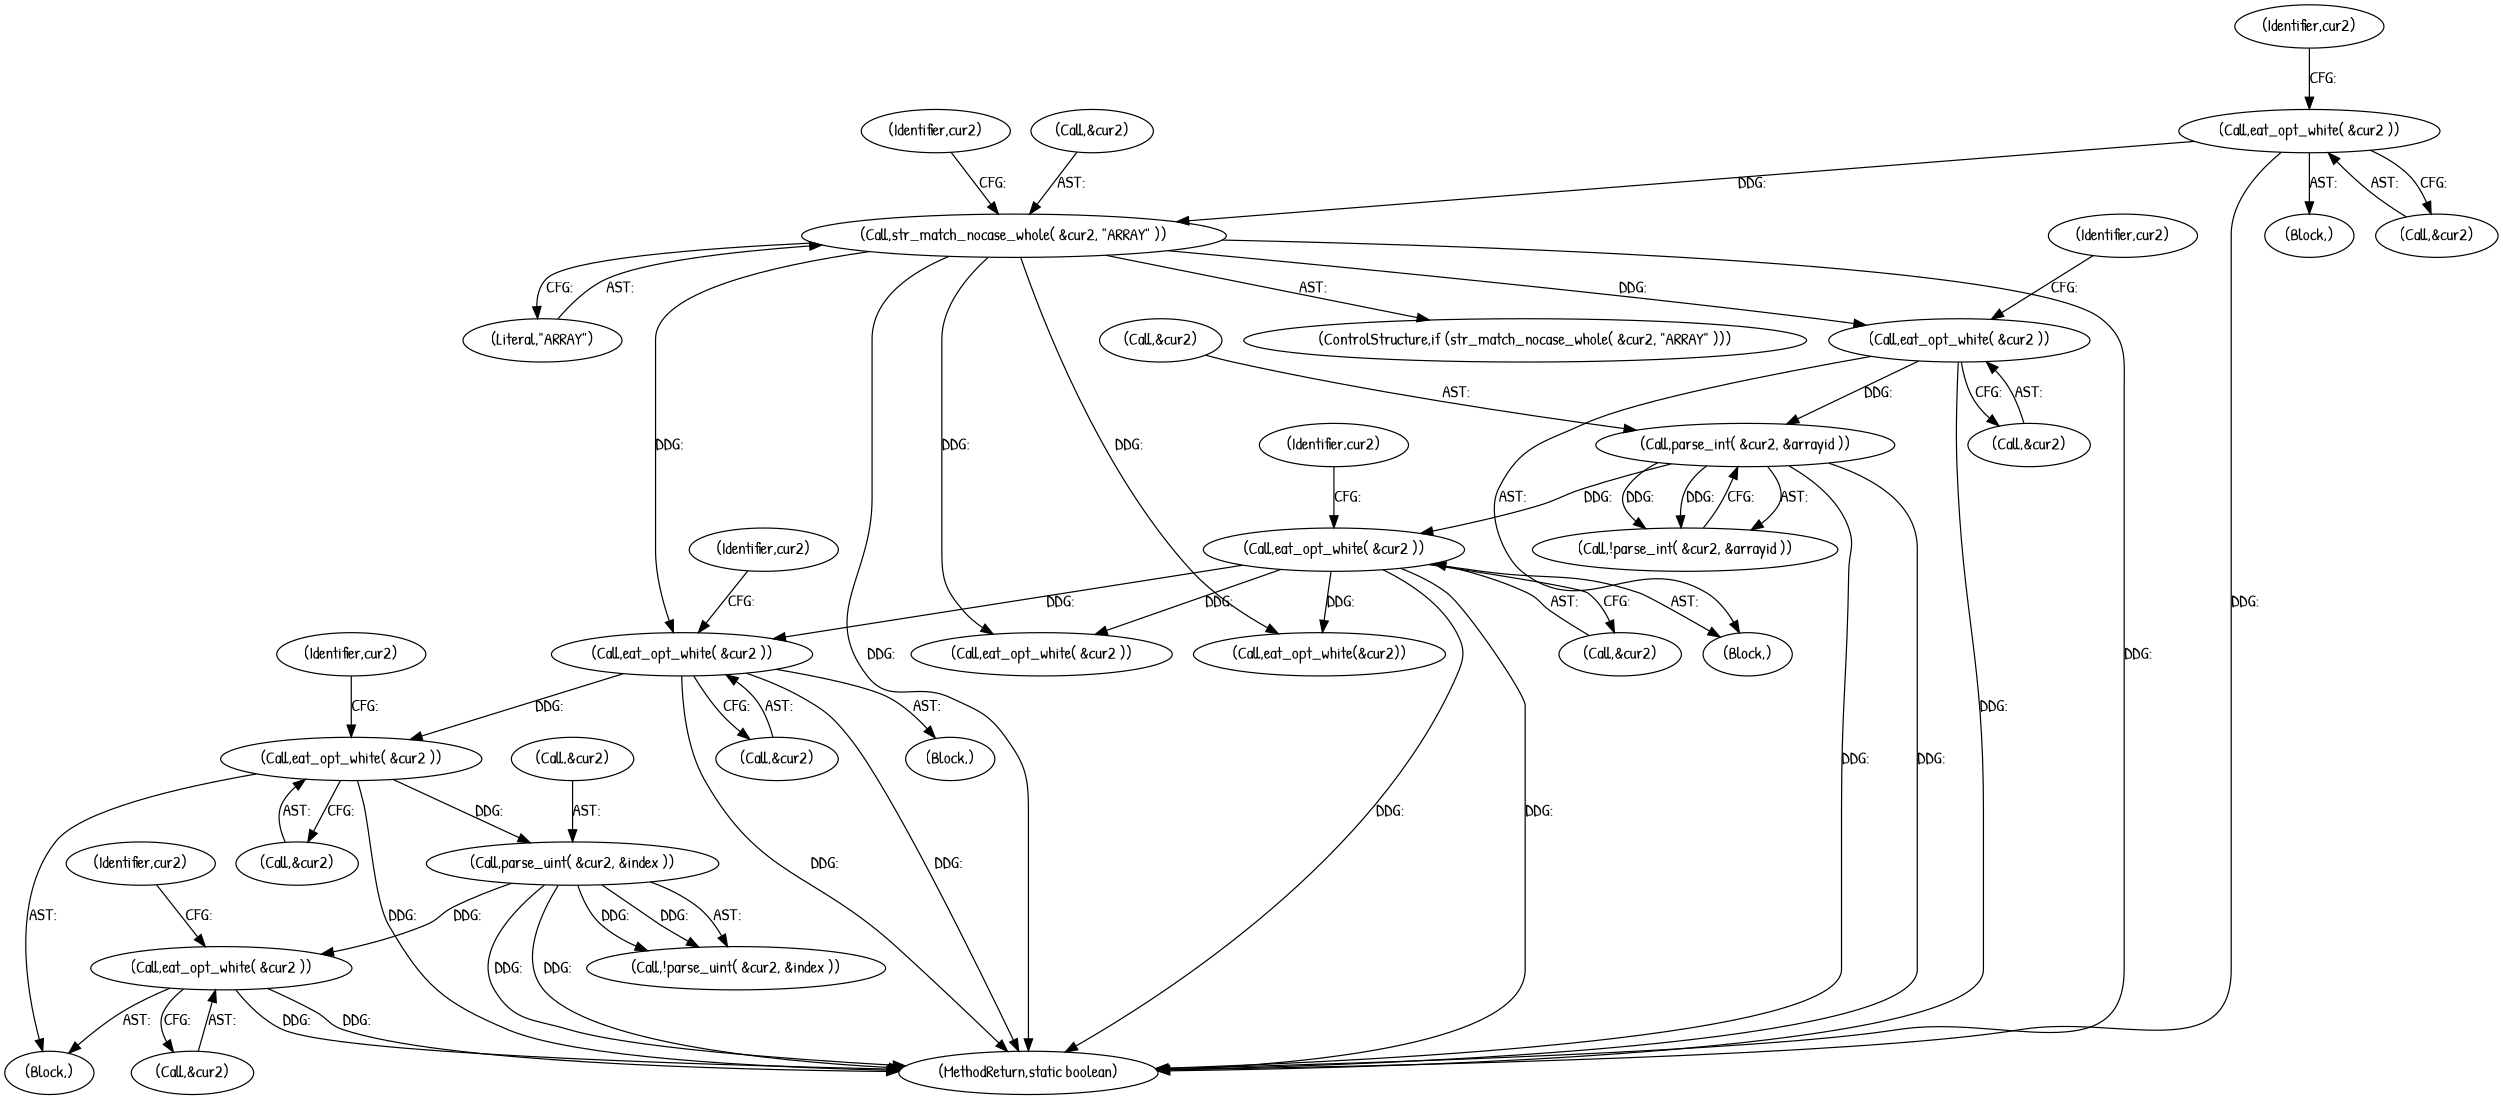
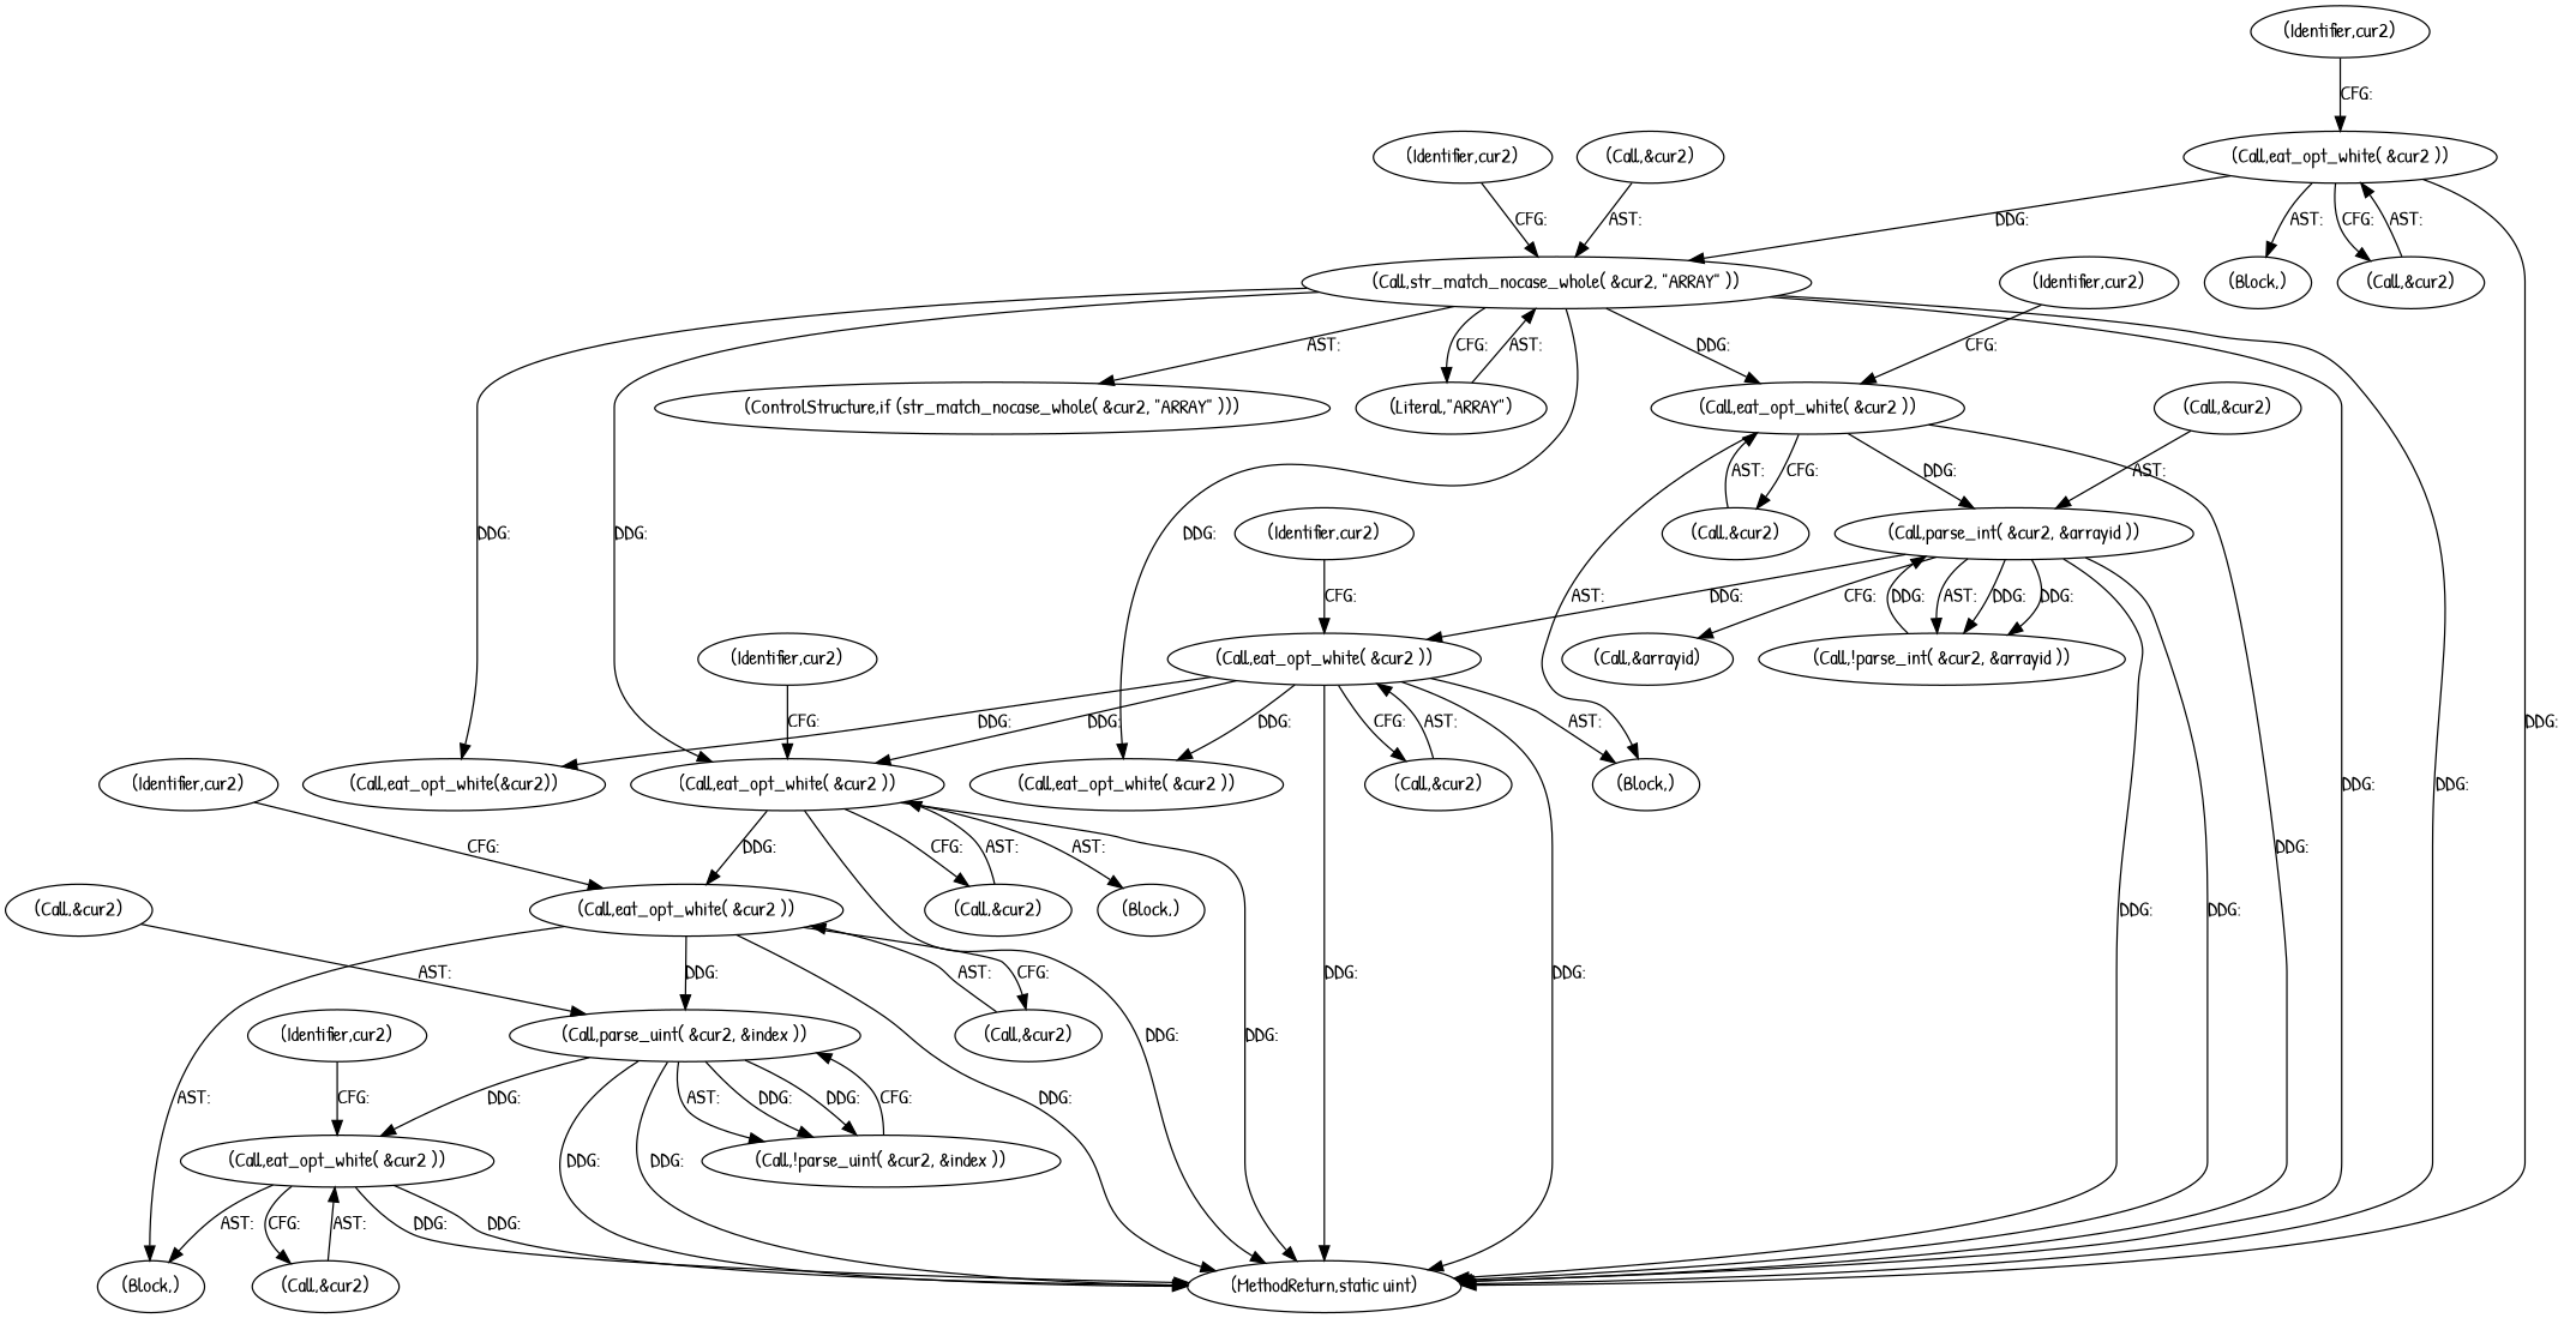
  digraph {
    fontname="Patrick Hand"
    node [fontname="Patrick Hand"]
    edge [fontname="Patrick Hand"]
    n1 [label="(Call,eat_opt_white( &cur2 ))"]
    n2 [label="(Call,&cur2)"]
    n3 [label="(Block,)"]
-   n4 [label="(MethodReturn,static boolean)"]
+   n4 [label="(MethodReturn,static uint)"]
    n5 [label="(Call,parse_uint( &cur2, &index ))"]
    n6 [label="(Call,!parse_uint( &cur2, &index ))"]
    n7 [label="(Call,eat_opt_white( &cur2 ))"]
    n8 [label="(Call,&cur2)"]
    n9 [label="(Call,eat_opt_white( &cur2 ))"]
    n10 [label="(Block,)"]
    n11 [label="(Call,&cur2)"]
    n12 [label="(Call,str_match_nocase_whole( &cur2, \"ARRAY\" ))"]
    n13 [label="(Call,eat_opt_white( &cur2 ))"]
    n14 [label="(ControlStructure,if (str_match_nocase_whole( &cur2, \"ARRAY\" )))"]
    n15 [label="(Call,eat_opt_white(&cur2))"]
    n16 [label="(Literal,\"ARRAY\")"]
    n17 [label="(Call,eat_opt_white( &cur2 ))"]
    n18 [label="(Block,)"]
    n19 [label="(Call,parse_int( &cur2, &arrayid ))"]
    n20 [label="(Call,&cur2)"]
    n21 [label="(Call,eat_opt_white( &cur2 ))"]
    n22 [label="(Block,)"]
    n23 [label="(Call,&cur2)"]
    n24 [label="(Call,eat_opt_white( &cur2 ))"]
    n25 [label="(Call,&cur2)"]
+   n26 [label="(Call,&arrayid)"]
    n27 [label="(Call,!parse_int( &cur2, &arrayid ))"]
    n28 [label="(Identifier,cur2)"]
    n29 [label="(Call,&cur2)"]
    n30 [label="(Identifier,cur2)"]
    n31 [label="(Identifier,cur2)"]
    n32 [label="(Identifier,cur2)"]
    n33 [label="(Identifier,cur2)"]
    n34 [label="(Identifier,cur2)"]
    n35 [label="(Identifier,cur2)"]
    n36 [label="(Call,&cur2)"]
    n37 [label="(Call,&cur2)"]
    n1 -> n2 [label="CFG: "]
    n1 -> n3 [label="AST: "]
    n1 -> n4 [label="DDG: "]
    n1 -> n4 [label="DDG: "]
    n2 -> n1 [label="AST: "]
    n5 -> n1 [label="DDG: "]
    n5 -> n4 [label="DDG: "]
    n5 -> n4 [label="DDG: "]
    n5 -> n6 [label="AST: "]
    n5 -> n6 [label="DDG: "]
    n5 -> n6 [label="DDG: "]
+   n6 -> n5 [label="CFG: "]
    n7 -> n3 [label="AST: "]
    n7 -> n4 [label="DDG: "]
    n7 -> n5 [label="DDG: "]
    n7 -> n8 [label="CFG: "]
    n8 -> n7 [label="AST: "]
    n9 -> n4 [label="DDG: "]
    n9 -> n4 [label="DDG: "]
    n9 -> n7 [label="DDG: "]
    n9 -> n10 [label="AST: "]
    n9 -> n11 [label="CFG: "]
    n11 -> n9 [label="AST: "]
    n12 -> n4 [label="DDG: "]
    n12 -> n4 [label="DDG: "]
    n12 -> n9 [label="DDG: "]
    n12 -> n13 [label="DDG: "]
    n12 -> n14 [label="AST: "]
    n12 -> n15 [label="DDG: "]
    n12 -> n16 [label="CFG: "]
    n12 -> n17 [label="DDG: "]
    n13 -> n4 [label="DDG: "]
    n13 -> n18 [label="AST: "]
    n13 -> n19 [label="DDG: "]
    n13 -> n20 [label="CFG: "]
    n16 -> n12 [label="AST: "]
    n19 -> n4 [label="DDG: "]
    n19 -> n4 [label="DDG: "]
    n19 -> n24 [label="DDG: "]
+   n19 -> n26 [label="CFG: "]
    n19 -> n27 [label="AST: "]
    n19 -> n27 [label="DDG: "]
    n19 -> n27 [label="DDG: "]
    n20 -> n13 [label="AST: "]
    n21 -> n4 [label="DDG: "]
    n21 -> n12 [label="DDG: "]
    n21 -> n22 [label="AST: "]
    n21 -> n23 [label="CFG: "]
    n23 -> n21 [label="AST: "]
    n24 -> n4 [label="DDG: "]
    n24 -> n4 [label="DDG: "]
    n24 -> n9 [label="DDG: "]
    n24 -> n15 [label="DDG: "]
    n24 -> n17 [label="DDG: "]
    n24 -> n18 [label="AST: "]
    n24 -> n25 [label="CFG: "]
    n25 -> n24 [label="AST: "]
-   n27 -> n19 [label="CFG: "]
+   n27 -> n19 [label="DDG: "]
    n28 -> n9 [label="CFG: "]
    n29 -> n19 [label="AST: "]
    n30 -> n24 [label="CFG: "]
    n31 -> n21 [label="CFG: "]
    n32 -> n13 [label="CFG: "]
    n33 -> n12 [label="CFG: "]
    n34 -> n1 [label="CFG: "]
    n35 -> n7 [label="CFG: "]
    n36 -> n5 [label="AST: "]
    n37 -> n12 [label="AST: "]
  }
